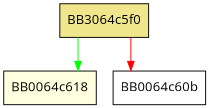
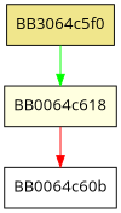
  digraph {
    fontname="Open Sans"
    splines=ortho
    node [fontname="Open Sans" shape=box style=filled]
    edge [fontname="Open Sans" style=solid]
    n1 [fillcolor=khaki label=BB3064c5f0]
    BB0064c618 [fillcolor=lightyellow]
    BB0064c60b [fillcolor=white]
    n1 -> BB0064c618 [color=green]
-   n1 -> BB0064c60b [color=red]
+   BB0064c618 -> BB0064c60b [color=red]
  }
